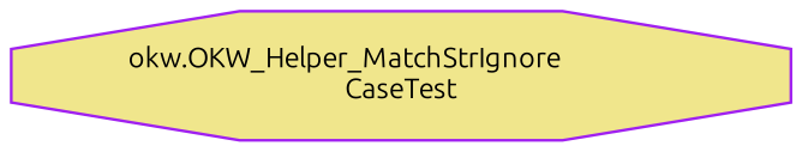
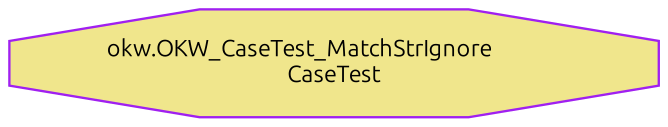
  digraph {
    rankdir=LR
    fontname=Ubuntu
-   n1 [color=purple fillcolor=khaki fontname=Ubuntu fontsize=10 height=0.2 label="okw.OKW_Helper_MatchStrIgnore\lCaseTest" shape=octagon style=filled width=0.4]
+   n1 [color=purple fillcolor=khaki fontname=Ubuntu fontsize=10 height=0.2 label="okw.OKW_CaseTest_MatchStrIgnore\lCaseTest" shape=octagon style=filled width=0.4]
  }
